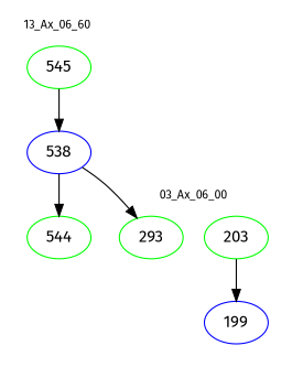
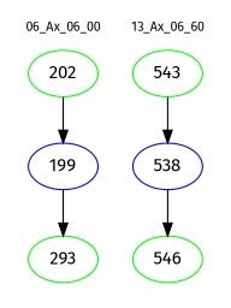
  digraph {
    fontname="Fira Sans"
    node [color=green fontname="Fira Sans"]
    edge [color=black fontname="Fira Sans"]
-   n1 [label=203]
+   n1 [label=202]
    n2 [color=blue label=199]
    n3 [label=293]
-   n4 [label=545]
+   n4 [label=543]
    n5 [color=blue label=538]
-   n6 [label=544]
+   n6 [label=546]
    subgraph cluster_1 {
      color=white
      fontsize=10
-     label="03_Ax_06_00"
+     label="06_Ax_06_00"
      n1
      n2
      n3
    }
    subgraph cluster_2 {
      color=white
      fontsize=10
      label="13_Ax_06_60"
      n4
      n5
      n6
    }
    n1 -> n2
-   n5 -> n3
+   n2 -> n3
    n4 -> n5
    n5 -> n6
  }
